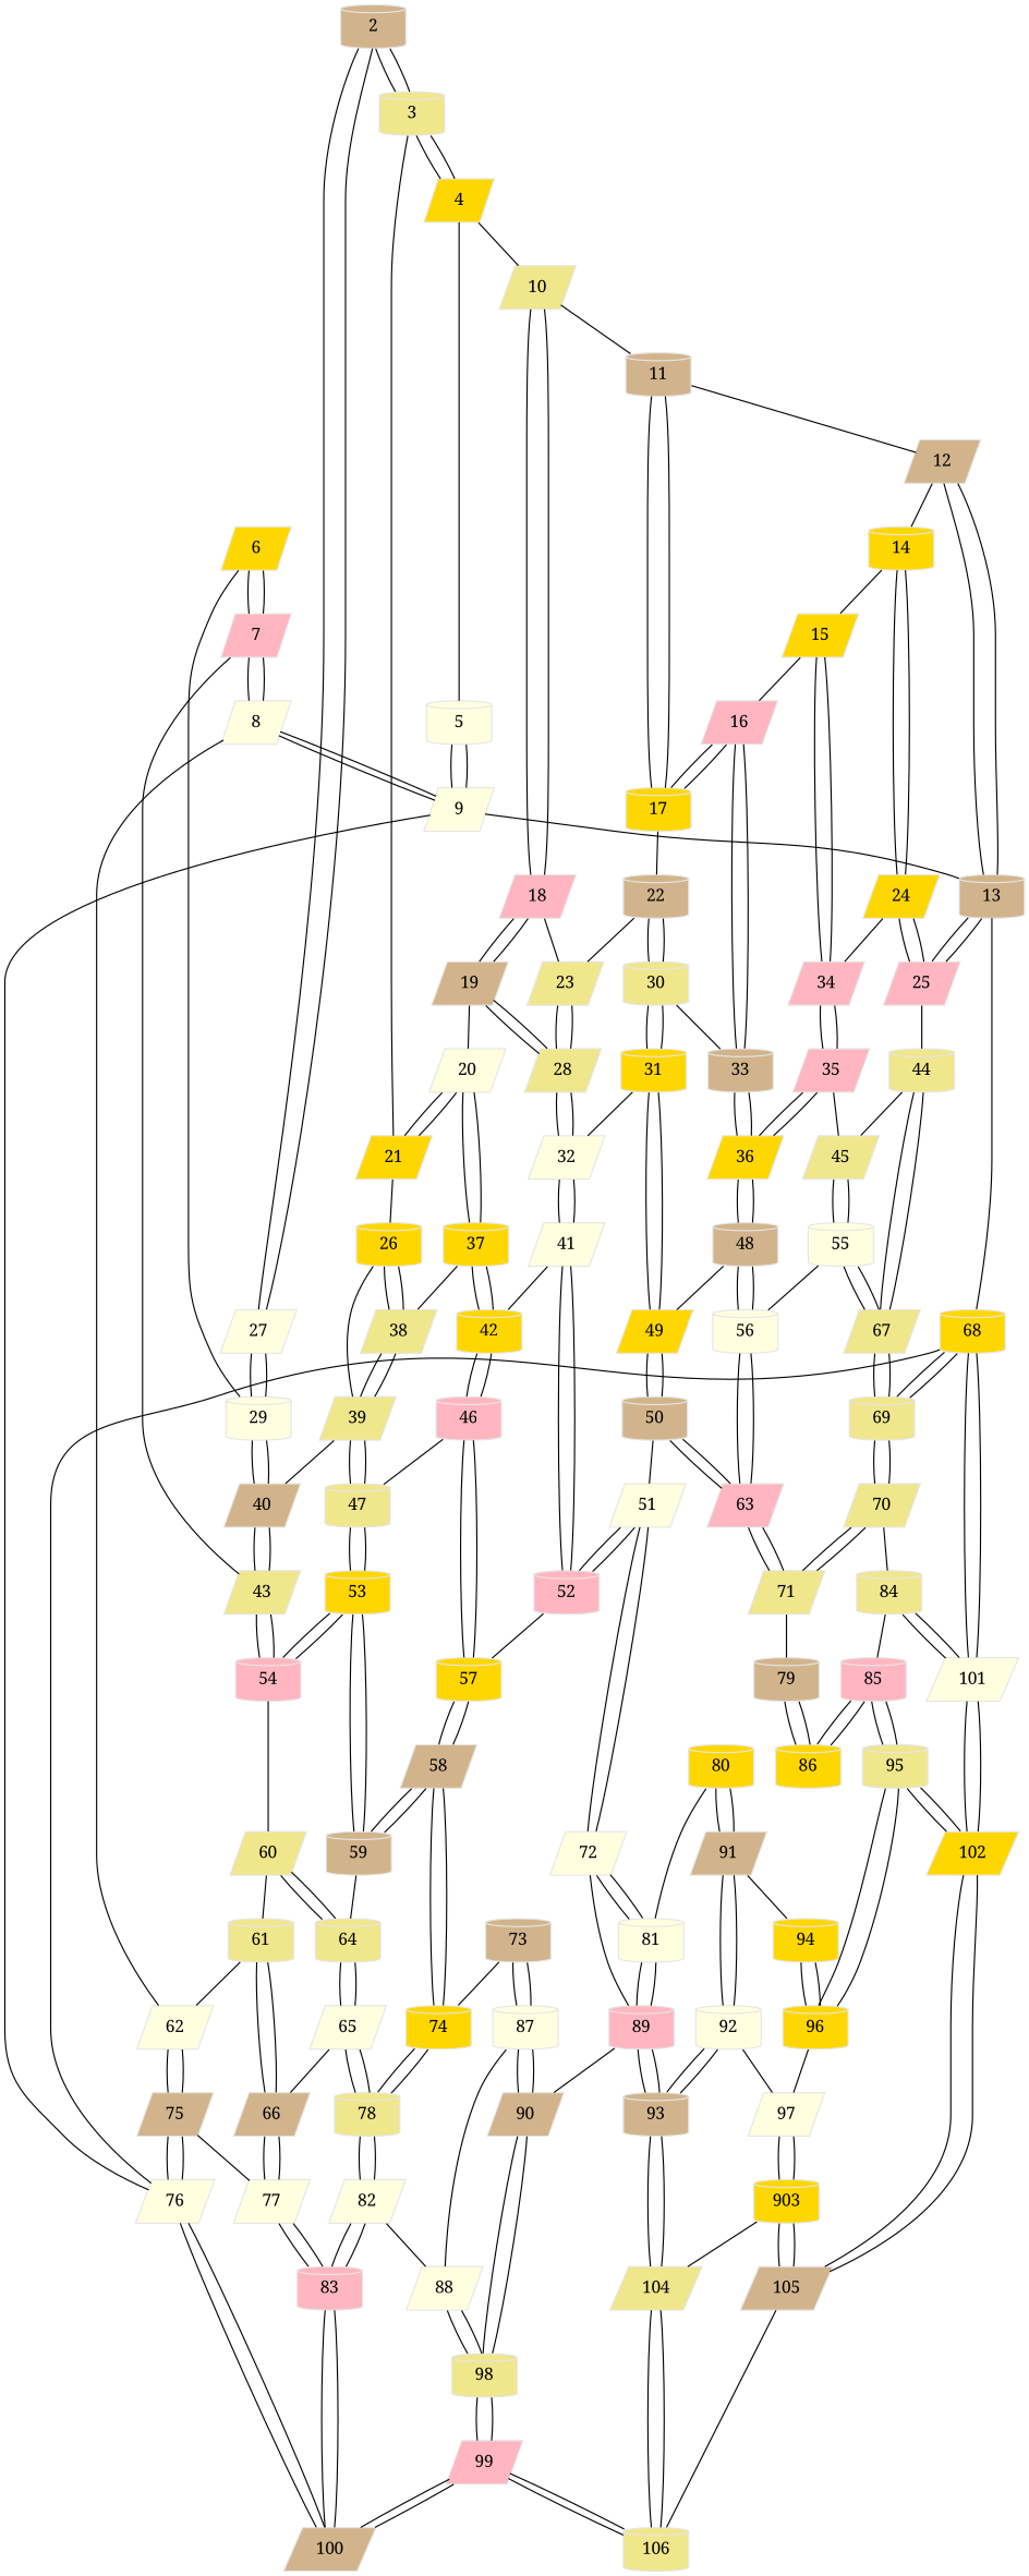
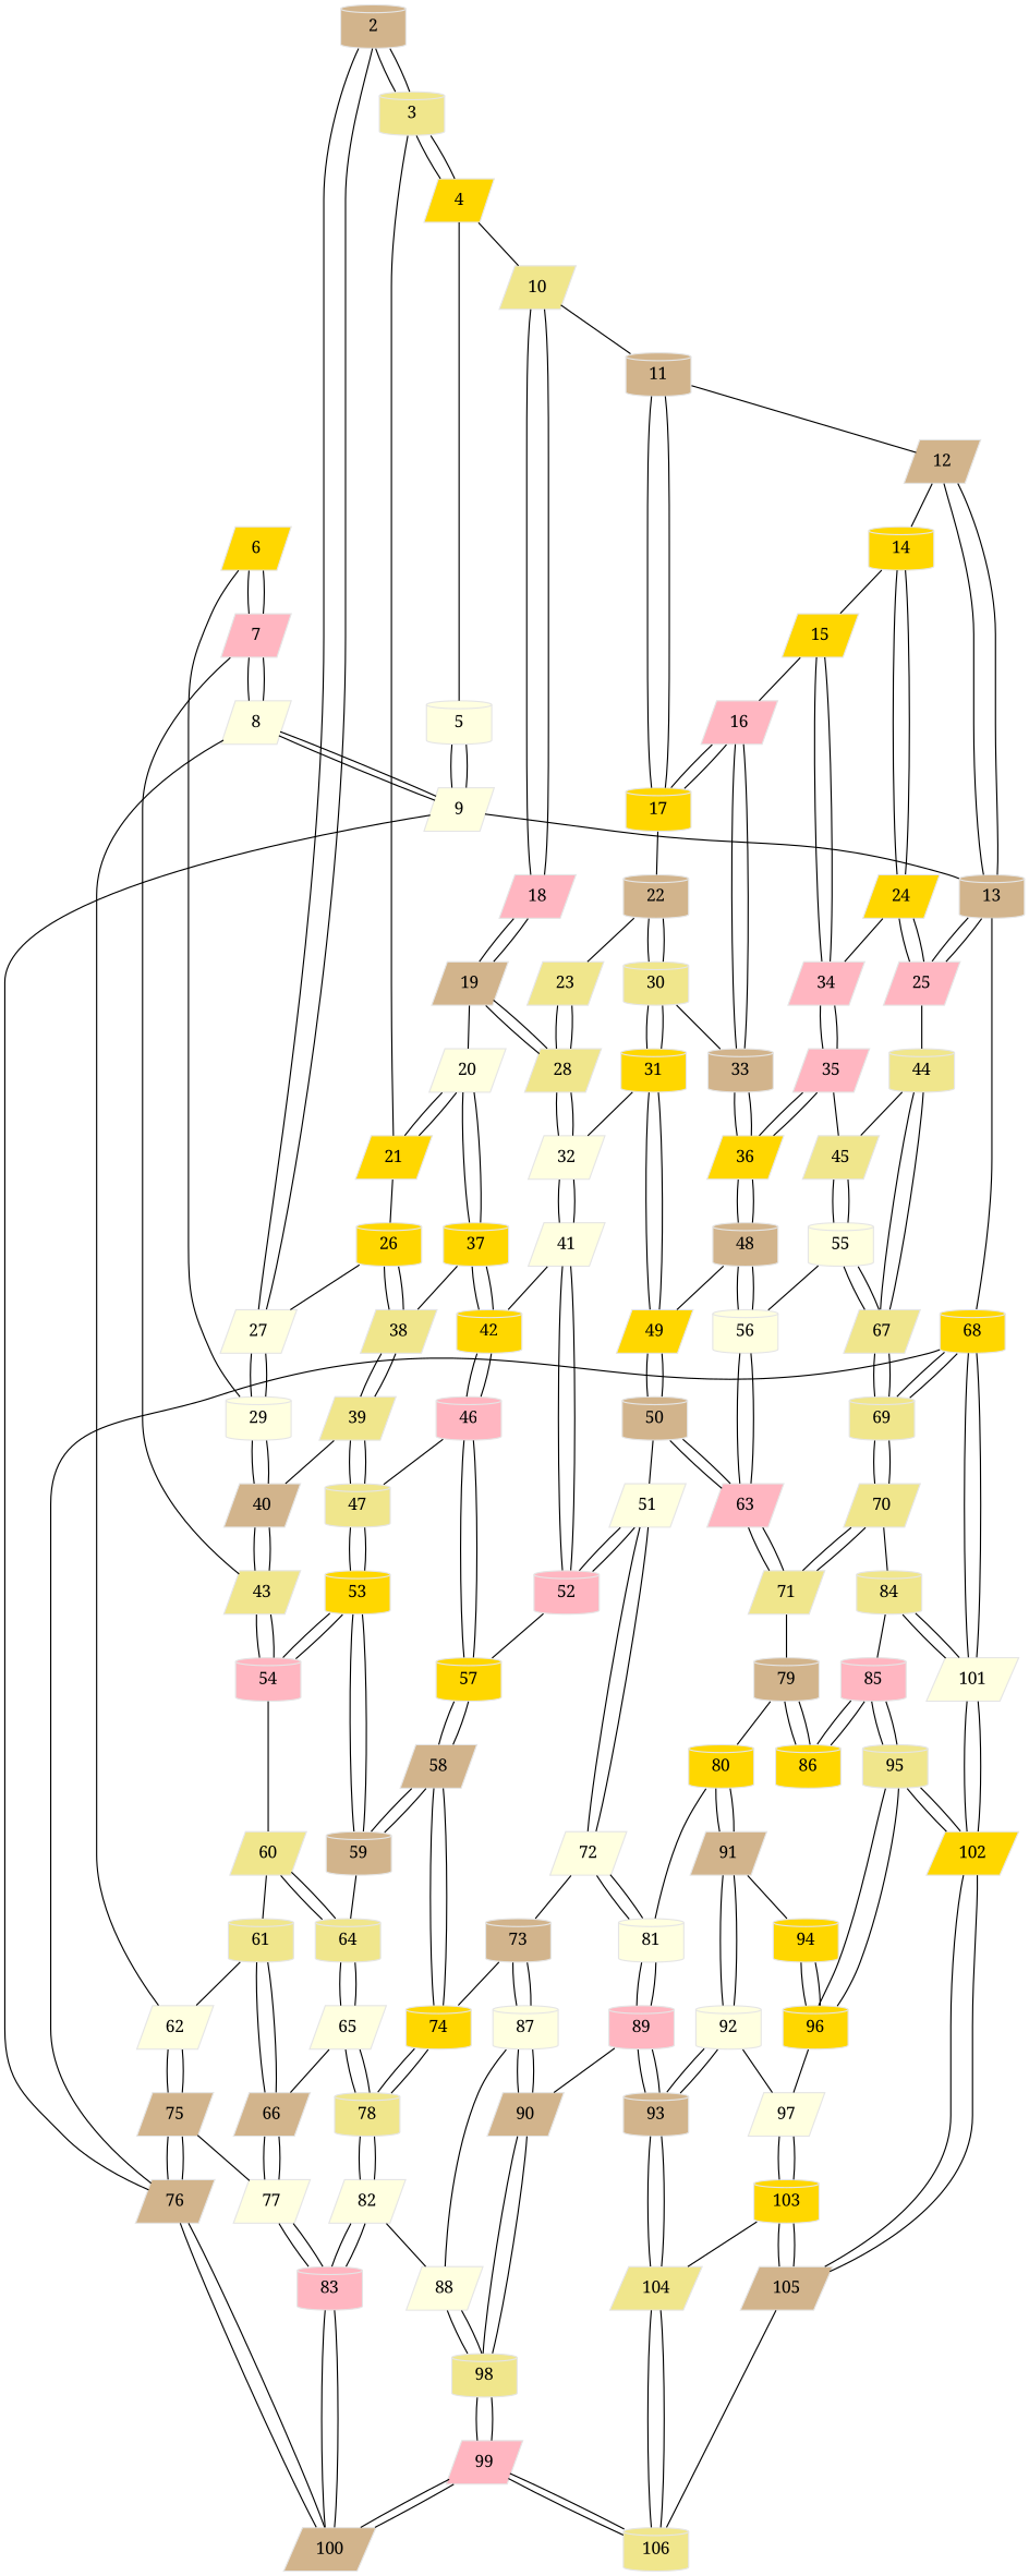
  graph {
    fontname="Noto Serif"
    node [color=gray90 fillcolor=khaki fontname="Noto Serif" shape=parallelogram style=filled]
    edge [fontname="Noto Serif"]
    2 [fillcolor=tan shape=cylinder]
    3 [shape=cylinder]
    27 [fillcolor=lightyellow]
    6 [fillcolor=gold]
    7 [fillcolor=lightpink]
    29 [fillcolor=lightyellow shape=cylinder]
    4 [fillcolor=gold]
    21 [fillcolor=gold]
    5 [fillcolor=lightyellow shape=cylinder]
    10
    26 [fillcolor=gold shape=cylinder]
    9 [fillcolor=lightyellow]
    11 [fillcolor=tan shape=cylinder]
    18 [fillcolor=lightpink]
    13 [fillcolor=tan shape=cylinder]
-   76 [fillcolor=lightyellow]
+   76 [fillcolor=tan]
    8 [fillcolor=lightyellow]
    43
    40 [fillcolor=tan]
    62 [fillcolor=lightyellow]
    54 [fillcolor=lightpink shape=cylinder]
    75 [fillcolor=tan]
    25 [fillcolor=lightpink]
    68 [fillcolor=gold shape=cylinder]
    100 [fillcolor=tan]
    12 [fillcolor=tan]
    17 [fillcolor=gold shape=cylinder]
    19 [fillcolor=tan]
    23
    14 [fillcolor=gold shape=cylinder]
    22 [fillcolor=tan shape=cylinder]
    15 [fillcolor=gold]
    24 [fillcolor=gold]
    44 [shape=cylinder]
    69 [shape=cylinder]
    101 [fillcolor=lightyellow]
    16 [fillcolor=lightpink]
    34 [fillcolor=lightpink]
    33 [fillcolor=tan shape=cylinder]
    35 [fillcolor=lightpink]
    36 [fillcolor=gold]
    30 [shape=cylinder]
    20 [fillcolor=lightyellow]
    28
    37 [fillcolor=gold shape=cylinder]
    32 [fillcolor=lightyellow]
    38
    42 [fillcolor=gold shape=cylinder]
    31 [fillcolor=gold shape=cylinder]
    45
    67
    39
    41 [fillcolor=lightyellow]
    49 [fillcolor=gold]
    50 [fillcolor=tan shape=cylinder]
    52 [fillcolor=lightpink shape=cylinder]
    48 [fillcolor=tan shape=cylinder]
    55 [fillcolor=lightyellow shape=cylinder]
    56 [fillcolor=lightyellow shape=cylinder]
    46 [fillcolor=lightpink shape=cylinder]
    47 [shape=cylinder]
    53 [fillcolor=gold shape=cylinder]
    57 [fillcolor=gold shape=cylinder]
    60
    58 [fillcolor=tan]
    59 [fillcolor=tan shape=cylinder]
    63 [fillcolor=lightpink]
    51 [fillcolor=lightyellow]
    72 [fillcolor=lightyellow]
    71
    73 [fillcolor=tan shape=cylinder]
    81 [fillcolor=lightyellow shape=cylinder]
    64 [shape=cylinder]
    61 [shape=cylinder]
    74 [fillcolor=gold shape=cylinder]
    78 [shape=cylinder]
    65 [fillcolor=lightyellow]
    66 [fillcolor=tan]
    77 [fillcolor=lightyellow]
    79 [fillcolor=tan shape=cylinder]
    82 [fillcolor=lightyellow]
    83 [fillcolor=lightpink shape=cylinder]
    70
    102 [fillcolor=gold]
    84 [shape=cylinder]
    85 [fillcolor=lightpink shape=cylinder]
    80 [fillcolor=gold shape=cylinder]
    86 [fillcolor=gold shape=cylinder]
    87 [fillcolor=lightyellow shape=cylinder]
    89 [fillcolor=lightpink shape=cylinder]
    88 [fillcolor=lightyellow]
    90 [fillcolor=tan]
    91 [fillcolor=tan]
    94 [fillcolor=gold shape=cylinder]
    92 [fillcolor=lightyellow shape=cylinder]
    93 [fillcolor=tan shape=cylinder]
    98 [shape=cylinder]
    95 [shape=cylinder]
    96 [fillcolor=gold shape=cylinder]
    99 [fillcolor=lightpink]
    104
    97 [fillcolor=lightyellow]
-   103 [fillcolor=gold shape=cylinder label=903]
+   103 [fillcolor=gold shape=cylinder]
    106 [shape=cylinder]
    105 [fillcolor=tan]
    2 -- 3
    2 -- 3
    2 -- 27
    2 -- 27
    3 -- 4
    3 -- 4
    3 -- 21
    27 -- 29
    27 -- 29
    6 -- 7
    6 -- 7
    6 -- 29
    7 -- 8
    7 -- 8
    7 -- 43
    29 -- 40
    29 -- 40
    4 -- 5
    4 -- 10
    21 -- 26
    5 -- 9
    5 -- 9
    10 -- 11
    10 -- 18
    10 -- 18
-   26 -- 39
+   26 -- 27
    26 -- 38
    26 -- 38
    9 -- 13
    9 -- 76
    11 -- 12
    11 -- 17
    11 -- 17
    18 -- 19
    18 -- 19
-   18 -- 23
    13 -- 25
    13 -- 25
    13 -- 68
    76 -- 100
    76 -- 100
    8 -- 9
    8 -- 9
    8 -- 62
    43 -- 54
    43 -- 54
    40 -- 43
    40 -- 43
    62 -- 75
    62 -- 75
    54 -- 60
    75 -- 76
    75 -- 76
    75 -- 77
    25 -- 44
    68 -- 76
    68 -- 69
    68 -- 69
    68 -- 101
    68 -- 101
    12 -- 13
    12 -- 13
    12 -- 14
    17 -- 22
    19 -- 20
    19 -- 28
    19 -- 28
    23 -- 28
    23 -- 28
    14 -- 15
    14 -- 24
    14 -- 24
    22 -- 23
    22 -- 30
    22 -- 30
    15 -- 16
    15 -- 34
    15 -- 34
    24 -- 25
    24 -- 25
    24 -- 34
    44 -- 45
    44 -- 67
    44 -- 67
    69 -- 70
    69 -- 70
    101 -- 102
    101 -- 102
    16 -- 17
    16 -- 17
    16 -- 33
    16 -- 33
    34 -- 35
    34 -- 35
    33 -- 36
    33 -- 36
    35 -- 36
    35 -- 36
    35 -- 45
    36 -- 48
    36 -- 48
    30 -- 33
    30 -- 31
    30 -- 31
    20 -- 21
    20 -- 21
    20 -- 37
    20 -- 37
    28 -- 32
    28 -- 32
    37 -- 38
    37 -- 42
    37 -- 42
    32 -- 41
    32 -- 41
    38 -- 39
    38 -- 39
    42 -- 46
    42 -- 46
    31 -- 32
    31 -- 49
    31 -- 49
    45 -- 55
    45 -- 55
    67 -- 69
    67 -- 69
    39 -- 40
    39 -- 47
    39 -- 47
    41 -- 42
    41 -- 52
    41 -- 52
    49 -- 50
    49 -- 50
    50 -- 63
    50 -- 63
    50 -- 51
    52 -- 57
    48 -- 49
    48 -- 56
    48 -- 56
    55 -- 67
    55 -- 67
    55 -- 56
    56 -- 63
    56 -- 63
    46 -- 47
    46 -- 57
    46 -- 57
    47 -- 53
    47 -- 53
    53 -- 54
    53 -- 54
    53 -- 59
    53 -- 59
    57 -- 58
    57 -- 58
    60 -- 64
    60 -- 64
    60 -- 61
    58 -- 59
    58 -- 59
    58 -- 74
    58 -- 74
    59 -- 64
    63 -- 71
    63 -- 71
    51 -- 52
    51 -- 52
    51 -- 72
    51 -- 72
-   72 -- 89
+   72 -- 73
    72 -- 81
    72 -- 81
    71 -- 79
    73 -- 74
    73 -- 87
    73 -- 87
    81 -- 89
    81 -- 89
    64 -- 65
    64 -- 65
    61 -- 62
    61 -- 66
    61 -- 66
    74 -- 78
    74 -- 78
    78 -- 82
    78 -- 82
    65 -- 78
    65 -- 78
    65 -- 66
    66 -- 77
    66 -- 77
    77 -- 83
    77 -- 83
+   79 -- 80
    79 -- 86
    79 -- 86
    82 -- 83
    82 -- 83
    82 -- 88
    83 -- 100
    83 -- 100
    70 -- 71
    70 -- 71
    70 -- 84
    102 -- 105
    102 -- 105
    84 -- 101
    84 -- 101
    84 -- 85
    85 -- 86
    85 -- 86
    85 -- 95
    85 -- 95
    80 -- 81
    80 -- 91
    80 -- 91
    87 -- 88
    87 -- 90
    87 -- 90
    89 -- 90
    89 -- 93
    89 -- 93
    88 -- 98
    88 -- 98
    90 -- 98
    90 -- 98
    91 -- 94
    91 -- 92
    91 -- 92
    94 -- 96
    94 -- 96
    92 -- 93
    92 -- 93
    92 -- 97
    93 -- 104
    93 -- 104
    98 -- 99
    98 -- 99
    95 -- 102
    95 -- 102
    95 -- 96
    95 -- 96
    96 -- 97
    99 -- 100
    99 -- 100
    99 -- 106
    99 -- 106
    104 -- 106
    104 -- 106
    97 -- 103
    97 -- 103
    103 -- 104
    103 -- 105
    103 -- 105
    105 -- 106
  }
